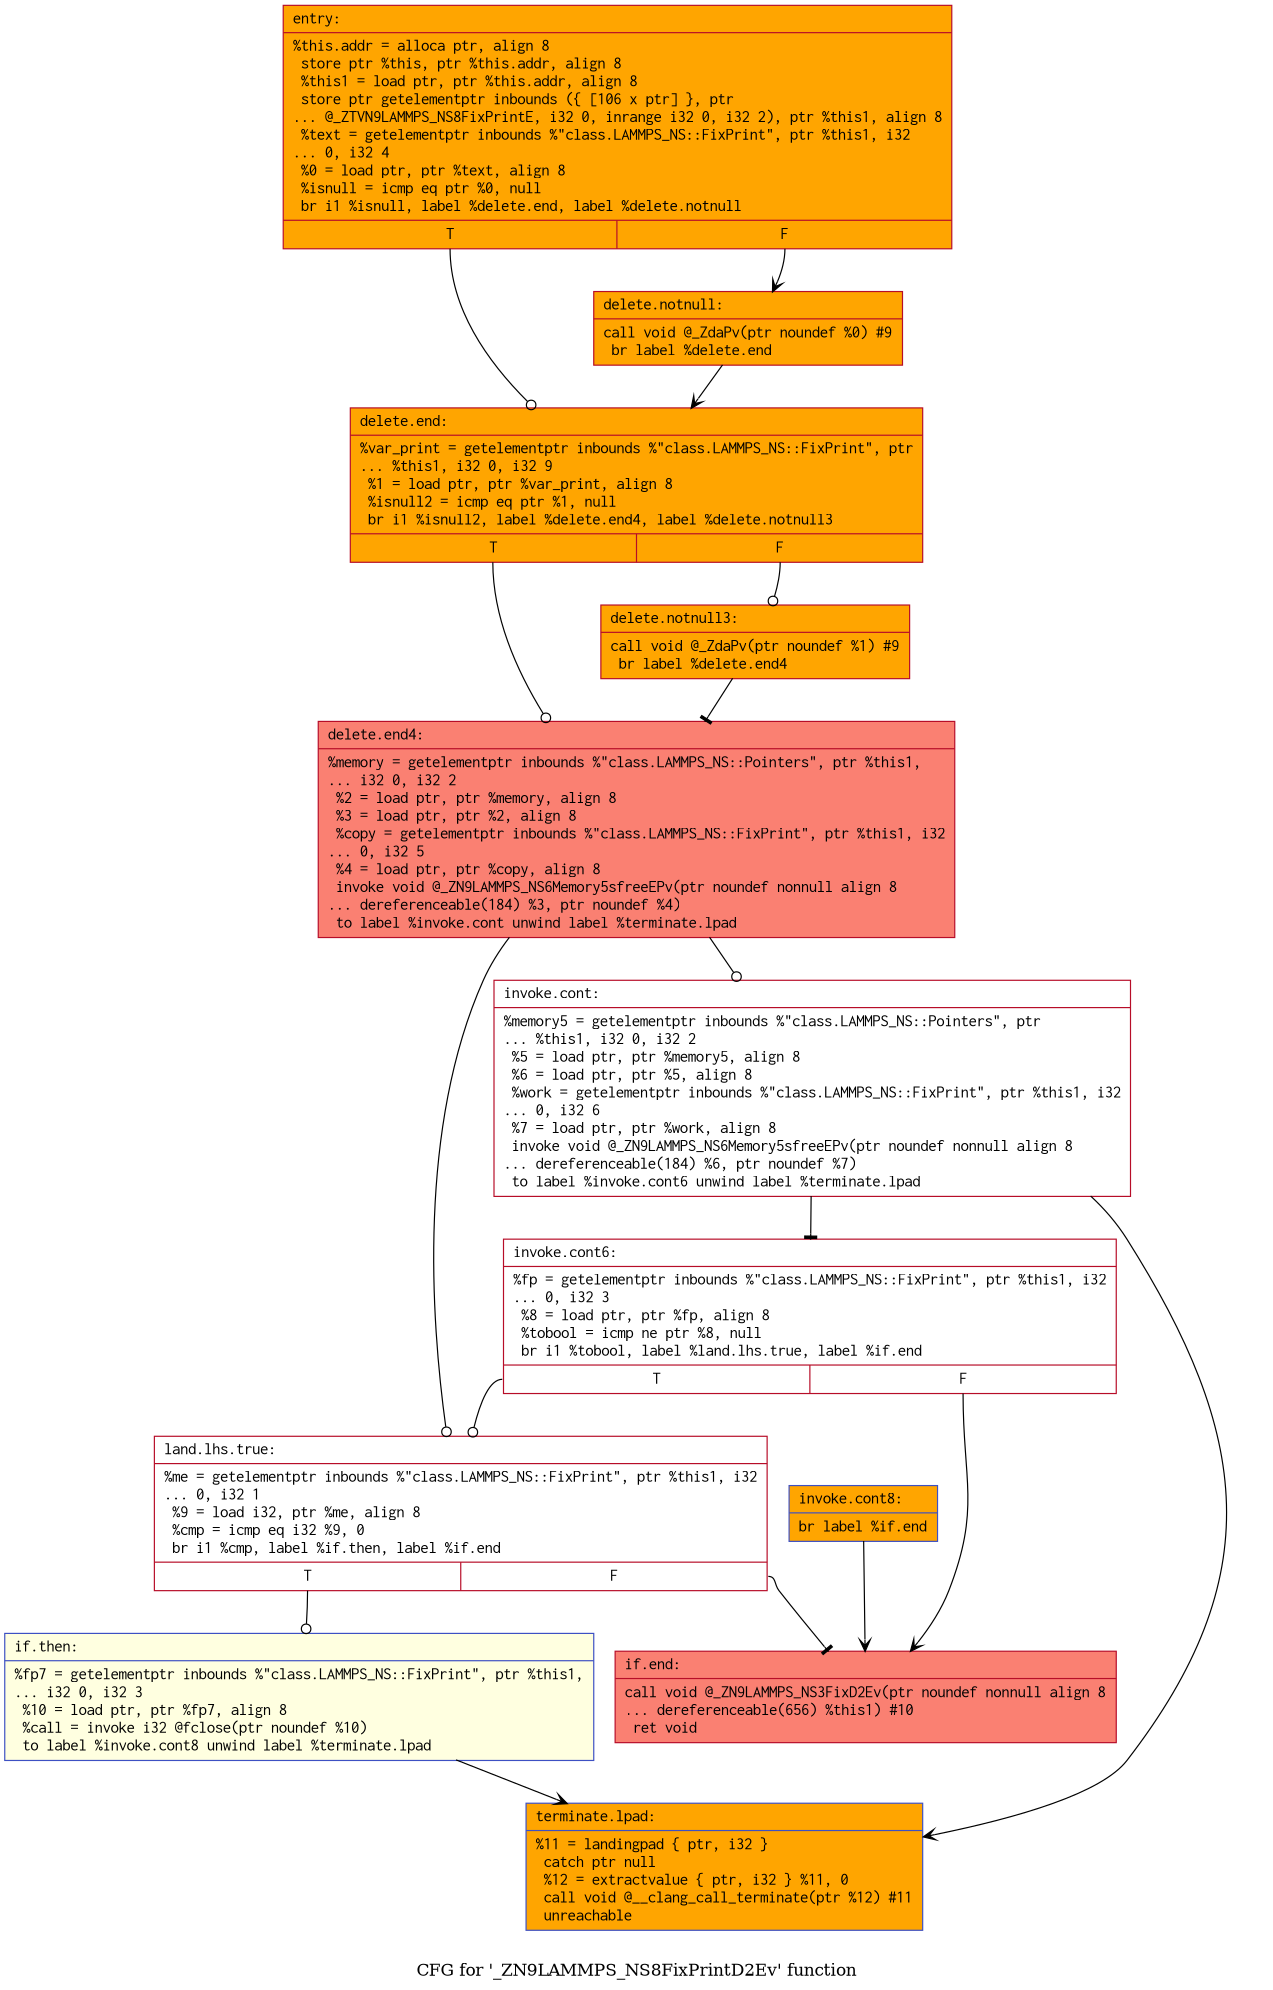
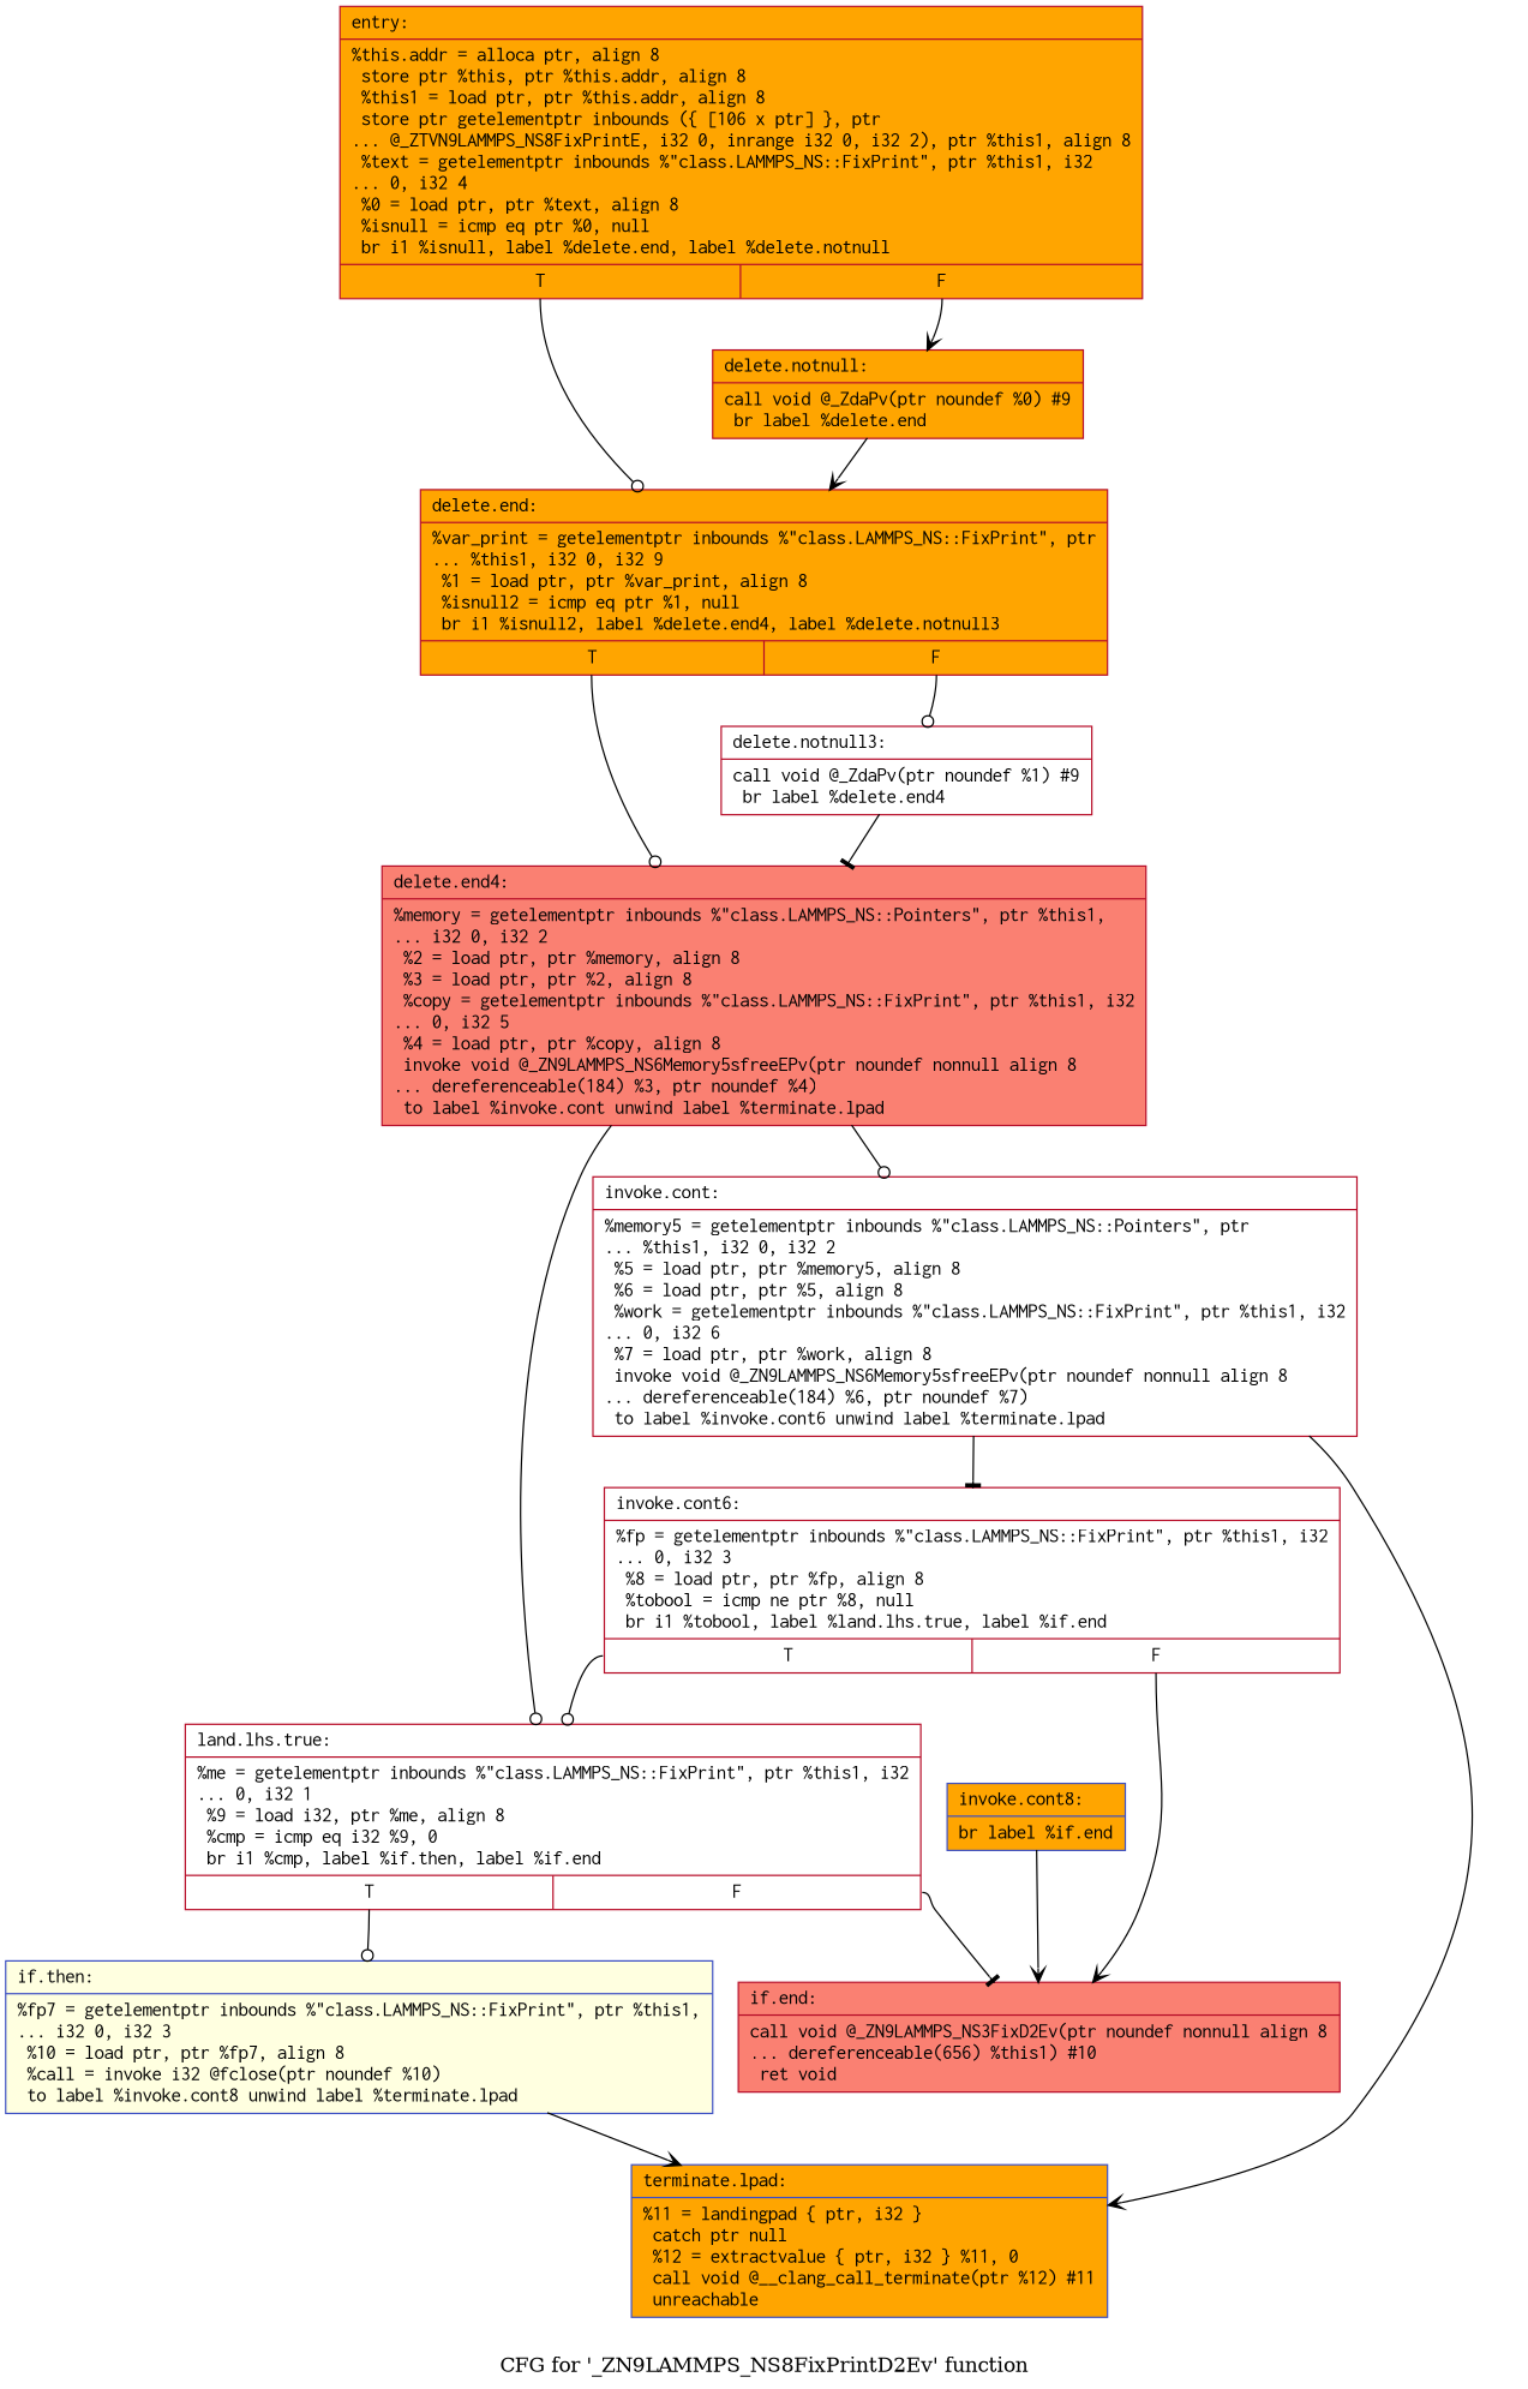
  digraph {
    label="CFG for '_ZN9LAMMPS_NS8FixPrintD2Ev' function"
    node [color="#b70d28ff" fillcolor=orange fontname=Courier shape=record style=filled]
    edge [arrowhead=odot]
    n1 [label="{entry:\l|  %this.addr = alloca ptr, align 8\l  store ptr %this, ptr %this.addr, align 8\l  %this1 = load ptr, ptr %this.addr, align 8\l  store ptr getelementptr inbounds (\{ [106 x ptr] \}, ptr\l... @_ZTVN9LAMMPS_NS8FixPrintE, i32 0, inrange i32 0, i32 2), ptr %this1, align 8\l  %text = getelementptr inbounds %\"class.LAMMPS_NS::FixPrint\", ptr %this1, i32\l... 0, i32 4\l  %0 = load ptr, ptr %text, align 8\l  %isnull = icmp eq ptr %0, null\l  br i1 %isnull, label %delete.end, label %delete.notnull\l|{<s0>T|<s1>F}}"]
    n2 [label="{delete.end:\l|  %var_print = getelementptr inbounds %\"class.LAMMPS_NS::FixPrint\", ptr\l... %this1, i32 0, i32 9\l  %1 = load ptr, ptr %var_print, align 8\l  %isnull2 = icmp eq ptr %1, null\l  br i1 %isnull2, label %delete.end4, label %delete.notnull3\l|{<s0>T|<s1>F}}"]
    n3 [label="{delete.notnull:\l|  call void @_ZdaPv(ptr noundef %0) #9\l  br label %delete.end\l}"]
    n4 [fillcolor=salmon label="{delete.end4:\l|  %memory = getelementptr inbounds %\"class.LAMMPS_NS::Pointers\", ptr %this1,\l... i32 0, i32 2\l  %2 = load ptr, ptr %memory, align 8\l  %3 = load ptr, ptr %2, align 8\l  %copy = getelementptr inbounds %\"class.LAMMPS_NS::FixPrint\", ptr %this1, i32\l... 0, i32 5\l  %4 = load ptr, ptr %copy, align 8\l  invoke void @_ZN9LAMMPS_NS6Memory5sfreeEPv(ptr noundef nonnull align 8\l... dereferenceable(184) %3, ptr noundef %4)\l          to label %invoke.cont unwind label %terminate.lpad\l}"]
-   n5 [label="{delete.notnull3:\l|  call void @_ZdaPv(ptr noundef %1) #9\l  br label %delete.end4\l}"]
+   n5 [fillcolor=white label="{delete.notnull3:\l|  call void @_ZdaPv(ptr noundef %1) #9\l  br label %delete.end4\l}"]
    n6 [fillcolor=white label="{invoke.cont:\l|  %memory5 = getelementptr inbounds %\"class.LAMMPS_NS::Pointers\", ptr\l... %this1, i32 0, i32 2\l  %5 = load ptr, ptr %memory5, align 8\l  %6 = load ptr, ptr %5, align 8\l  %work = getelementptr inbounds %\"class.LAMMPS_NS::FixPrint\", ptr %this1, i32\l... 0, i32 6\l  %7 = load ptr, ptr %work, align 8\l  invoke void @_ZN9LAMMPS_NS6Memory5sfreeEPv(ptr noundef nonnull align 8\l... dereferenceable(184) %6, ptr noundef %7)\l          to label %invoke.cont6 unwind label %terminate.lpad\l}"]
    n7 [fillcolor=white label="{land.lhs.true:\l|  %me = getelementptr inbounds %\"class.LAMMPS_NS::FixPrint\", ptr %this1, i32\l... 0, i32 1\l  %9 = load i32, ptr %me, align 8\l  %cmp = icmp eq i32 %9, 0\l  br i1 %cmp, label %if.then, label %if.end\l|{<s0>T|<s1>F}}"]
    n8 [color="#3d50c3ff" label="{terminate.lpad:\l|  %11 = landingpad \{ ptr, i32 \}\l          catch ptr null\l  %12 = extractvalue \{ ptr, i32 \} %11, 0\l  call void @__clang_call_terminate(ptr %12) #11\l  unreachable\l}"]
    n9 [fillcolor=white label="{invoke.cont6:\l|  %fp = getelementptr inbounds %\"class.LAMMPS_NS::FixPrint\", ptr %this1, i32\l... 0, i32 3\l  %8 = load ptr, ptr %fp, align 8\l  %tobool = icmp ne ptr %8, null\l  br i1 %tobool, label %land.lhs.true, label %if.end\l|{<s0>T|<s1>F}}"]
    n10 [fillcolor=salmon label="{if.end:\l|  call void @_ZN9LAMMPS_NS3FixD2Ev(ptr noundef nonnull align 8\l... dereferenceable(656) %this1) #10\l  ret void\l}"]
    n11 [color="#3d50c3ff" fillcolor=lightyellow label="{if.then:\l|  %fp7 = getelementptr inbounds %\"class.LAMMPS_NS::FixPrint\", ptr %this1,\l... i32 0, i32 3\l  %10 = load ptr, ptr %fp7, align 8\l  %call = invoke i32 @fclose(ptr noundef %10)\l          to label %invoke.cont8 unwind label %terminate.lpad\l}"]
    n12 [color="#3d50c3ff" label="{invoke.cont8:\l|  br label %if.end\l}"]
    n1 -> n2 [tailport=s0]
    n1 -> n3 [arrowhead=vee tailport=s1]
    n2 -> n4 [tailport=s0]
    n2 -> n5 [tailport=s1]
    n3 -> n2 [arrowhead=vee]
    n4 -> n6
    n4 -> n7
    n5 -> n4 [arrowhead=tee]
    n6 -> n8 [arrowhead=vee]
    n6 -> n9 [arrowhead=tee]
    n7 -> n10 [arrowhead=tee tailport=s1]
    n7 -> n11 [tailport=s0]
    n9 -> n7 [tailport=s0]
    n9 -> n10 [arrowhead=vee tailport=s1]
    n11 -> n8 [arrowhead=vee]
    n12 -> n10 [arrowhead=vee]
  }
